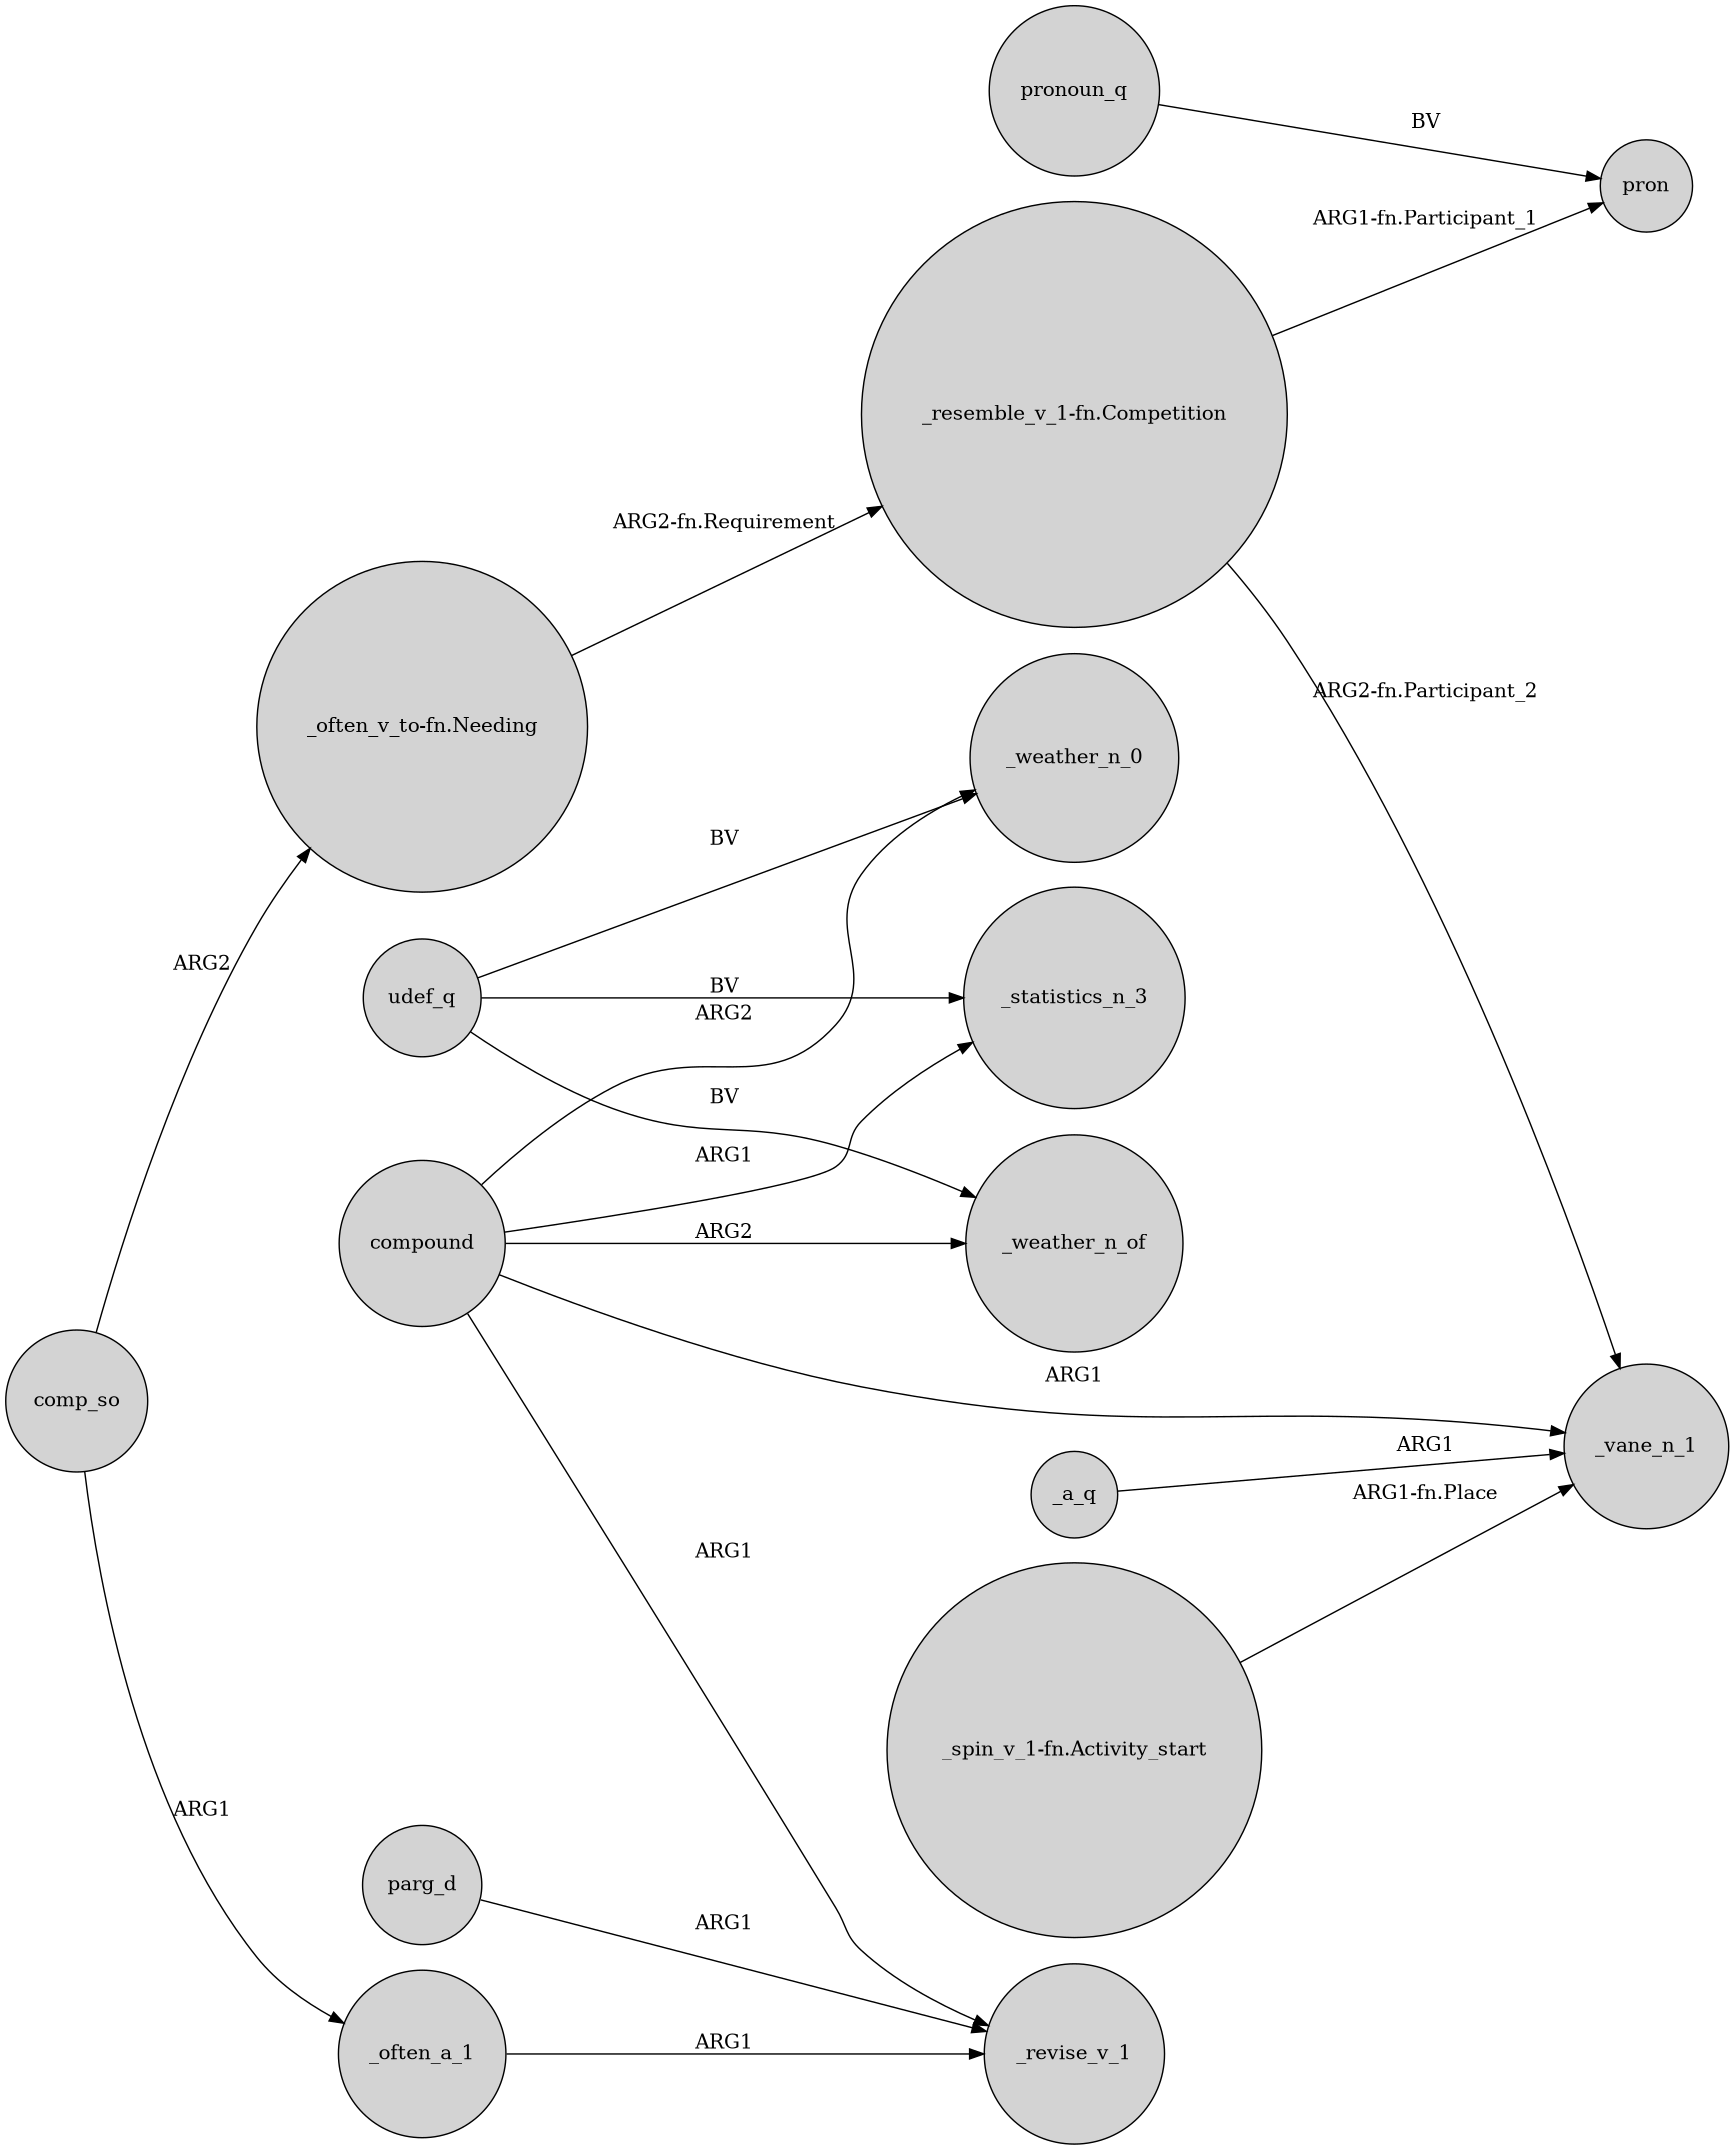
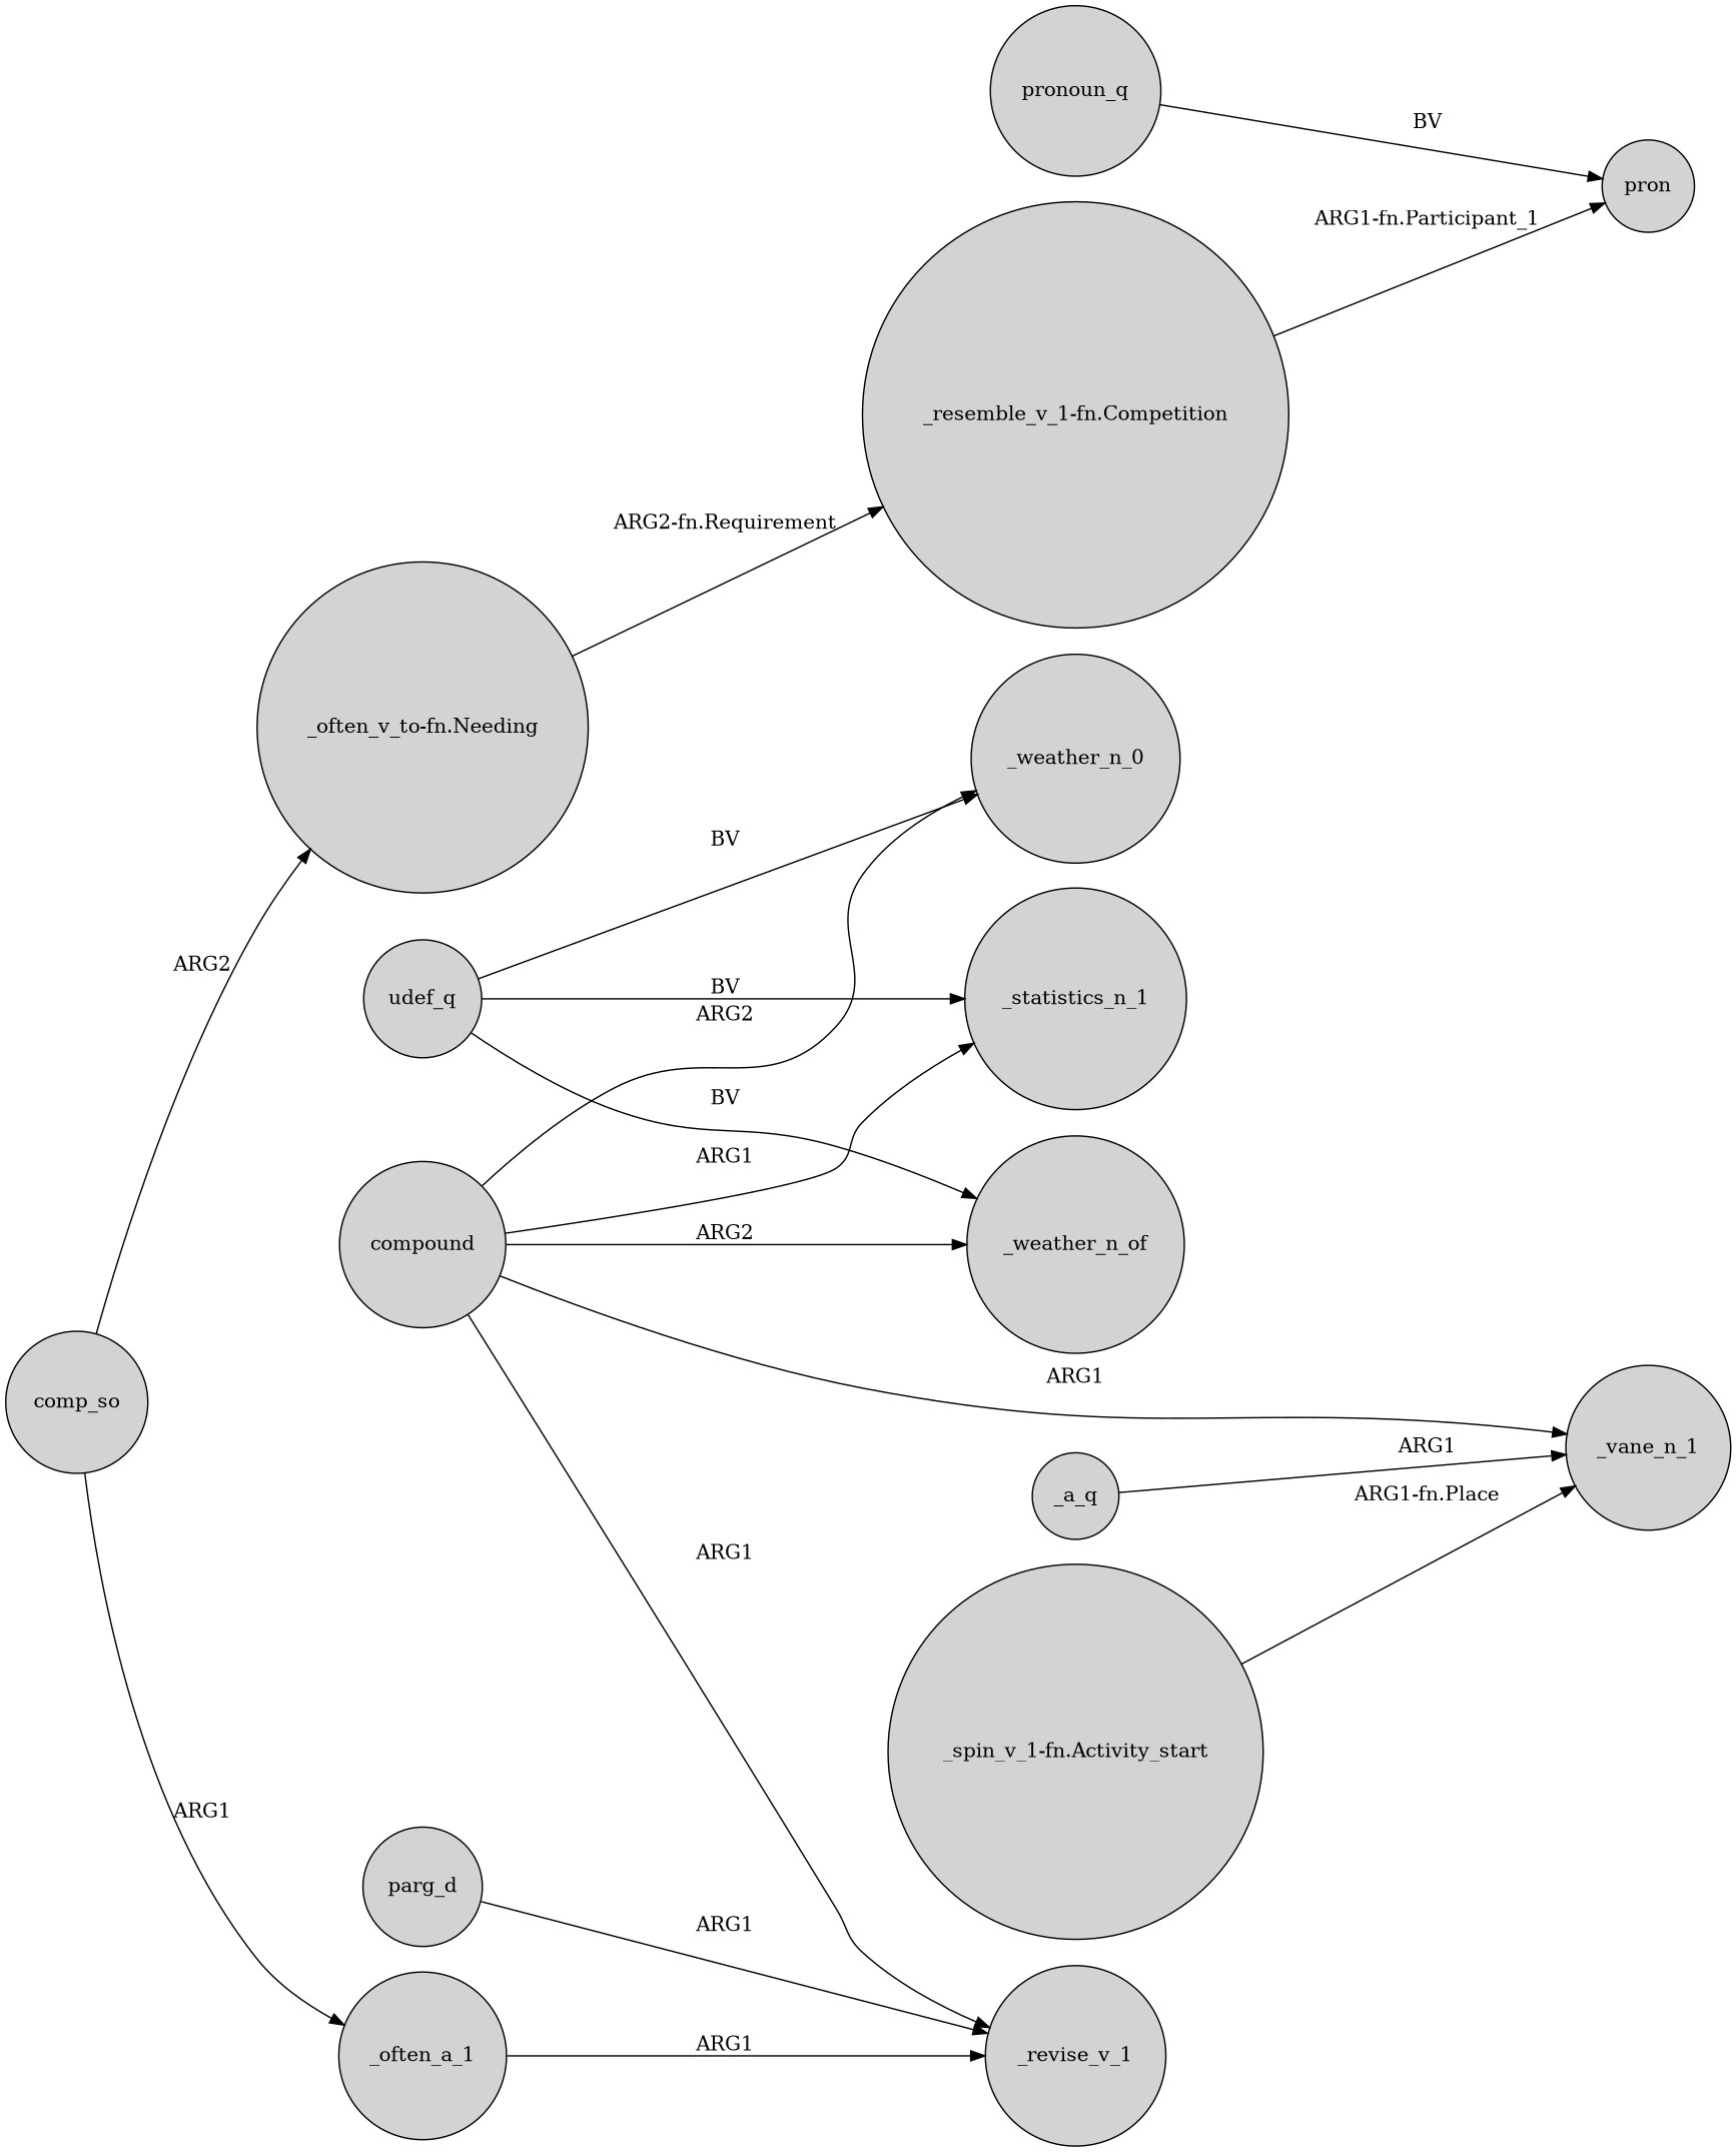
  digraph {
    rankdir=LR
    node [shape=circle style=filled]
    "_resemble_v_1-fn.Competition"
    pron
    _vane_n_1
    compound
    n5 [label=_weather_n_0]
-   _statistics_n_1 [label=_statistics_n_3]
+   _statistics_n_1
    _revise_v_1
    n8 [label=_weather_n_of]
    _often_a_1
    comp_so
    n11 [label="_often_v_to-fn.Needing"]
    udef_q
    _a_q
    pronoun_q
    "_spin_v_1-fn.Activity_start"
    parg_d
    "_resemble_v_1-fn.Competition" -> pron [label="ARG1-fn.Participant_1"]
-   "_resemble_v_1-fn.Competition" -> _vane_n_1 [label="ARG2-fn.Participant_2"]
    compound -> _vane_n_1 [label=ARG1]
    compound -> n5 [label=ARG2]
    compound -> _statistics_n_1 [label=ARG1]
    compound -> _revise_v_1 [label=ARG1]
    compound -> n8 [label=ARG2]
    _often_a_1 -> _revise_v_1 [label=ARG1]
    comp_so -> _often_a_1 [label=ARG1]
    comp_so -> n11 [label=ARG2]
    n11 -> "_resemble_v_1-fn.Competition" [label="ARG2-fn.Requirement"]
    udef_q -> n5 [label=BV]
    udef_q -> _statistics_n_1 [label=BV]
    udef_q -> n8 [label=BV]
    _a_q -> _vane_n_1 [label=ARG1]
    pronoun_q -> pron [label=BV]
    "_spin_v_1-fn.Activity_start" -> _vane_n_1 [label="ARG1-fn.Place"]
    parg_d -> _revise_v_1 [label=ARG1]
  }
